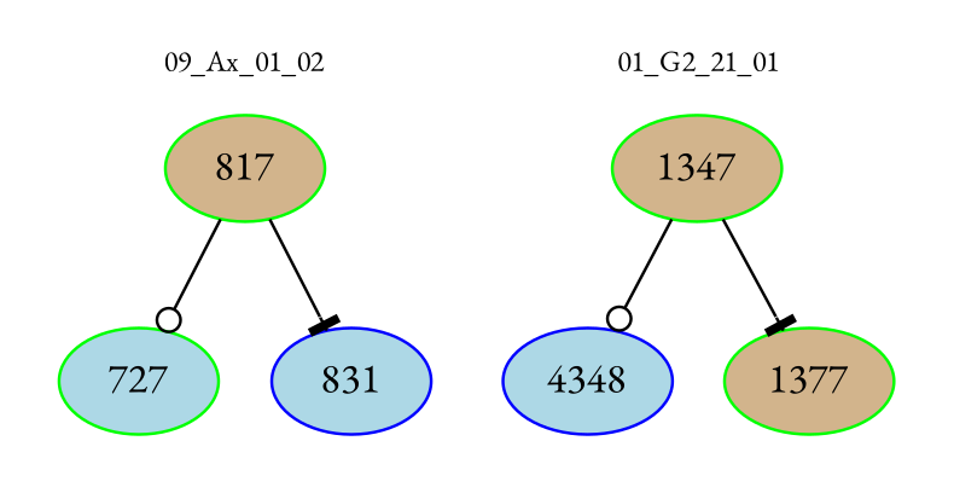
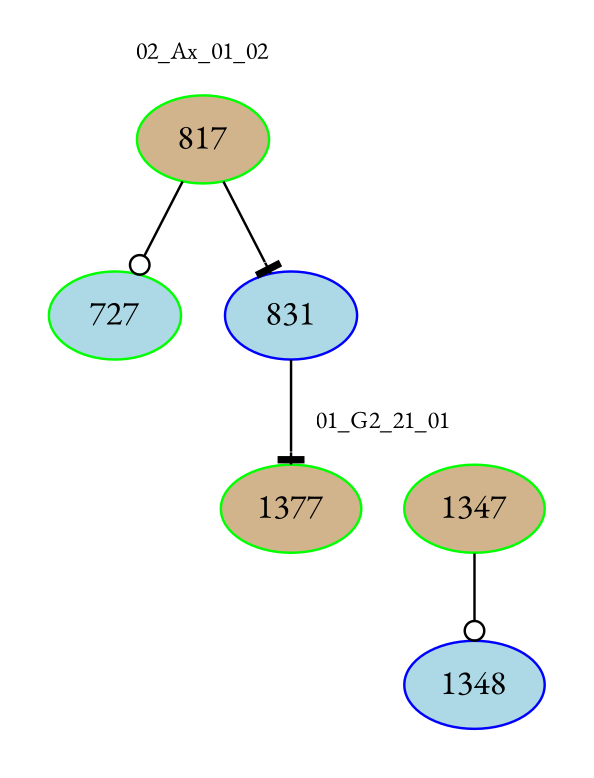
  digraph {
    fontname="EB Garamond"
    node [color=green fillcolor=tan fontname="EB Garamond" style=filled]
    edge [arrowhead=odot color=black fontname="EB Garamond"]
    n1 [label=817]
    n2 [fillcolor=lightblue label=727]
    n3 [color=blue fillcolor=lightblue label=831]
    n4 [label=1347]
-   n5 [color=blue fillcolor=lightblue label=4348]
+   n5 [color=blue fillcolor=lightblue label=1348]
    n6 [label=1377]
    subgraph cluster_1 {
      color=white
      fontsize=10
-     label="09_Ax_01_02"
+     label="02_Ax_01_02"
      n1
      n2
      n3
    }
    subgraph cluster_2 {
      color=white
      fontsize=10
      label="01_G2_21_01"
      n4
      n5
      n6
    }
    n1 -> n2
    n1 -> n3 [arrowhead=tee]
    n4 -> n5
-   n4 -> n6 [arrowhead=tee]
+   n3 -> n6 [arrowhead=tee]
  }
